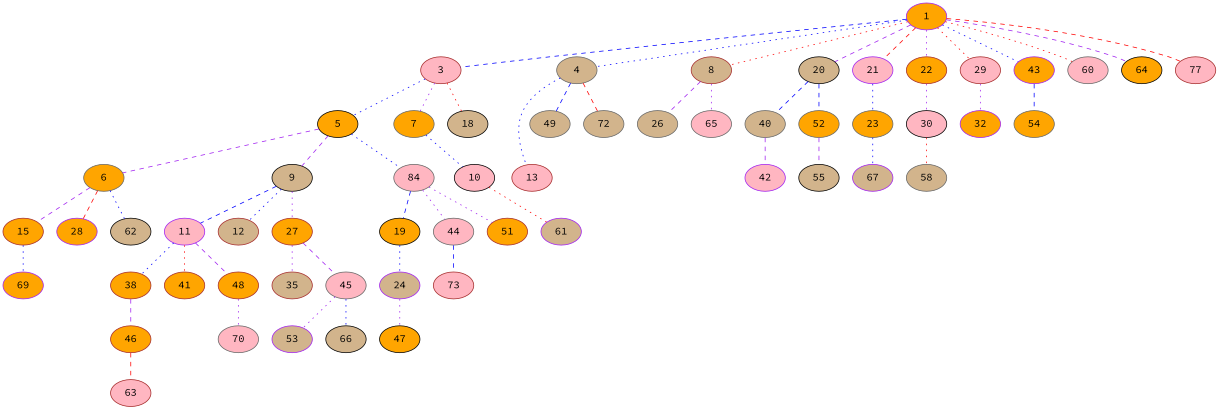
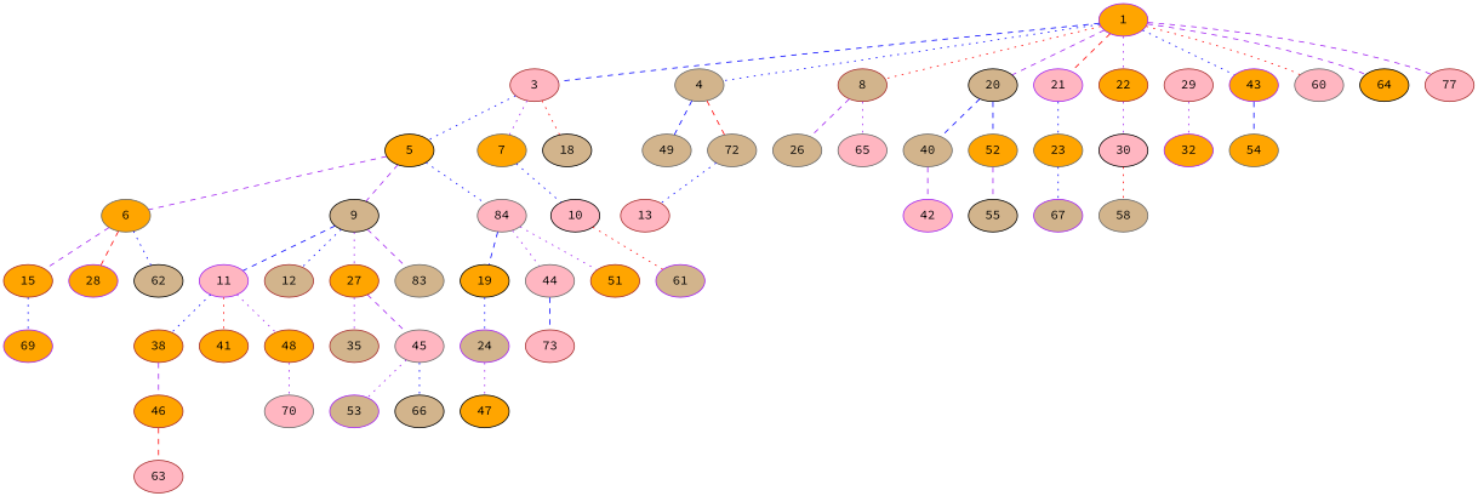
  graph {
    fontname="Source Code Pro"
    node [color=gray40 fillcolor=orange fontname="Source Code Pro" style=filled]
    edge [color=purple fontname="Source Code Pro" style=dotted]
    1 [color=purple super="+2"]
    3 [color=brown fillcolor=lightpink]
    4 [fillcolor=tan]
    8 [color=brown fillcolor=tan]
    20 [color=black fillcolor=tan super="+56"]
    21 [color=purple fillcolor=lightpink super="+71+37"]
    22 [color=brown]
    29 [color=brown fillcolor=lightpink]
    43 [color=purple]
    60 [fillcolor=lightpink]
    64 [color=black]
    77 [color=brown fillcolor=lightpink]
    5 [color=black]
    7
    18 [color=black fillcolor=tan super="+74"]
    13 [color=brown fillcolor=lightpink super="+16"]
    49 [fillcolor=tan]
    72 [fillcolor=tan]
    26 [fillcolor=tan super="+68+57"]
    65 [fillcolor=lightpink]
    40 [fillcolor=tan]
    52
    23
    30 [color=black fillcolor=lightpink super="+50"]
    32 [color=purple]
    54
    6 [super="+31"]
    9 [color=black fillcolor=tan]
    n29 [fillcolor=lightpink label=84 super="+59+81+17+25"]
    10 [color=black fillcolor=lightpink]
    15 [color=brown]
    28 [color=purple]
    62 [color=black fillcolor=tan]
    11 [color=purple fillcolor=lightpink super="+80+82+33+36"]
    12 [color=brown fillcolor=tan]
    27 [color=brown]
+   83 [fillcolor=tan]
    19 [color=black]
    44 [fillcolor=lightpink]
    51 [color=brown]
    69 [color=purple]
    61 [color=purple fillcolor=tan]
    38 [color=brown]
    41 [color=brown]
    48 [color=brown]
    35 [color=brown fillcolor=tan]
    45 [fillcolor=lightpink]
    46 [color=brown]
    70 [fillcolor=lightpink]
    24 [color=purple fillcolor=tan]
    73 [color=brown fillcolor=lightpink]
    47 [color=black]
    42 [color=purple fillcolor=lightpink]
    55 [color=black fillcolor=tan]
    67 [color=purple fillcolor=tan]
    58 [fillcolor=tan]
    53 [color=purple fillcolor=tan]
    66 [color=black fillcolor=tan]
    63 [color=brown fillcolor=lightpink super="+76+85+79"]
    1 -- 3 [color=blue style=dashed]
    1 -- 4 [color=blue]
    1 -- 8 [color=red]
    1 -- 20 [style=dashed]
    1 -- 21 [color=red style=dashed]
    1 -- 22
-   1 -- 29 [color=red]
    1 -- 43 [color=blue]
    1 -- 60 [color=red]
    1 -- 64 [style=dashed]
-   1 -- 77 [color=red style=dashed]
+   1 -- 77 [style=dashed]
    3 -- 5 [color=blue]
    3 -- 7
    3 -- 18 [color=red]
-   4 -- 13 [color=blue]
+   72 -- 13 [color=blue]
    4 -- 49 [color=blue style=dashed]
    4 -- 72 [color=red style=dashed]
    8 -- 26 [style=dashed]
    8 -- 65
    20 -- 40 [color=blue style=dashed]
    20 -- 52 [color=blue style=dashed]
    21 -- 23 [color=blue]
    22 -- 30
    29 -- 32
    43 -- 54 [color=blue style=dashed]
    5 -- 6 [style=dashed]
    5 -- 9 [style=dashed]
    5 -- n29 [color=blue]
    7 -- 10 [color=blue]
    40 -- 42 [style=dashed]
    52 -- 55 [style=dashed]
    23 -- 67 [color=blue]
    30 -- 58 [color=red]
    6 -- 15 [style=dashed]
    6 -- 28 [color=red style=dashed]
    6 -- 62 [color=blue]
    9 -- 11 [color=blue style=dashed]
    9 -- 12 [color=blue]
    9 -- 27
+   9 -- 83 [style=dashed]
    n29 -- 19 [color=blue style=dashed]
    n29 -- 44
    n29 -- 51
    10 -- 61 [color=red]
    15 -- 69 [color=blue]
    11 -- 38 [color=blue]
    11 -- 41 [color=red]
-   11 -- 48 [style=dashed]
+   11 -- 48
    27 -- 35
    27 -- 45 [style=dashed]
    19 -- 24 [color=blue]
    44 -- 73 [color=blue style=dashed]
    38 -- 46 [style=dashed]
    48 -- 70
    45 -- 53
    45 -- 66 [color=blue]
    46 -- 63 [color=red style=dashed]
    24 -- 47
  }
